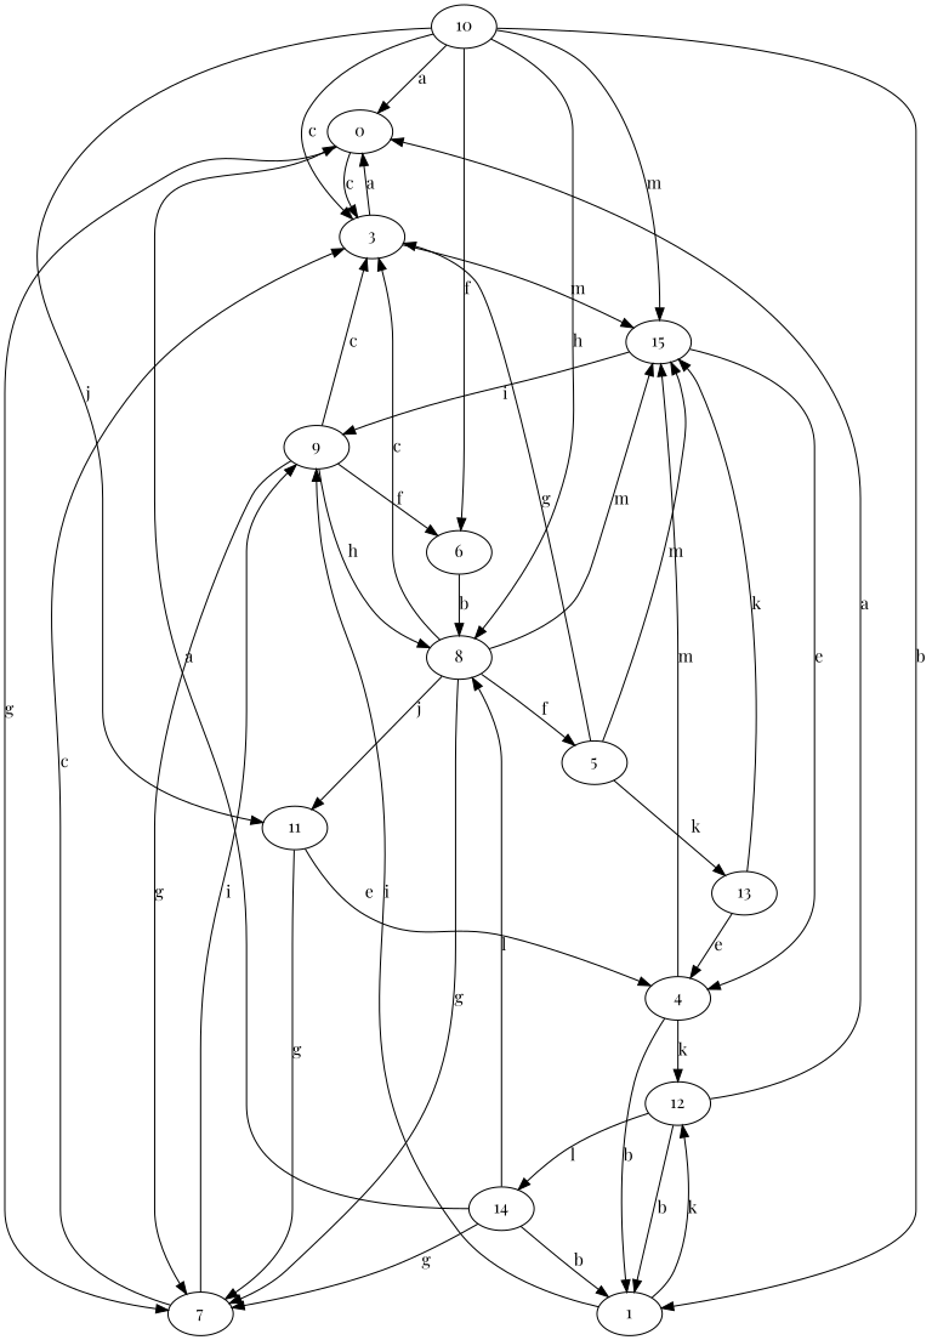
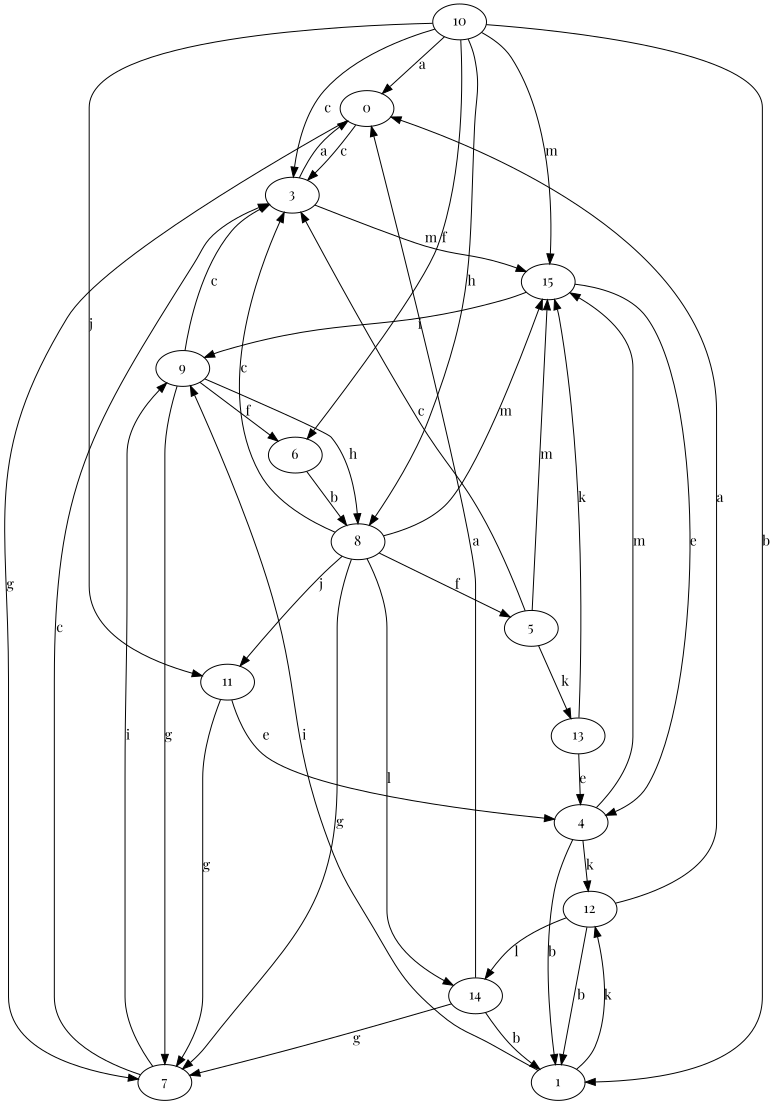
  strict digraph {
    fontname="Playfair Display"
    node [fontname="Playfair Display"]
    edge [fontname="Playfair Display"]
    0
    3
    7
    15
    9
    10
    1
    6
    8
    11
    12
    14
    4
    5
    13
    0 -> 3 [label=c]
    0 -> 7 [label=g]
    3 -> 0 [label=a]
    3 -> 15 [label=m]
    7 -> 3 [label=c]
    7 -> 9 [label=i]
    15 -> 9 [label=i]
    15 -> 4 [label=e]
    9 -> 3 [label=c]
    9 -> 7 [label=g]
    9 -> 6 [label=f]
    9 -> 8 [label=h]
    10 -> 0 [label=a]
    10 -> 3 [label=c]
    10 -> 15 [label=m]
    10 -> 1 [label=b]
    10 -> 6 [label=f]
    10 -> 8 [label=h]
    10 -> 11 [label=j]
    1 -> 9 [label=i]
    1 -> 12 [label=k]
    6 -> 8 [label=b]
    8 -> 3 [label=c]
    8 -> 7 [label=g]
    8 -> 15 [label=m]
    8 -> 11 [label=j]
-   14 -> 8 [label=l]
+   8 -> 14 [label=l]
    8 -> 5 [label=f]
    11 -> 7 [label=g]
    11 -> 4 [label=e]
    12 -> 0 [label=a]
    12 -> 1 [label=b]
    12 -> 14 [label=l]
    14 -> 0 [label=a]
    14 -> 7 [label=g]
    14 -> 1 [label=b]
    4 -> 15 [label=m]
    4 -> 1 [label=b]
    4 -> 12 [label=k]
-   5 -> 3 [label=g]
+   5 -> 3 [label=c]
    5 -> 15 [label=m]
    5 -> 13 [label=k]
    13 -> 15 [label=k]
    13 -> 4 [label=e]
  }
